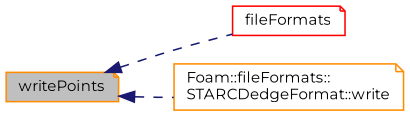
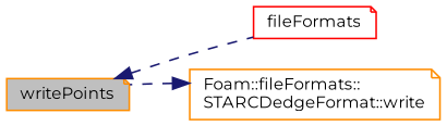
  digraph {
    fontname=Montserrat
    rankdir=LR
    node [color=darkorange fontname=Montserrat fontsize=10 shape=note]
    edge [color=midnightblue dir=back fontname=Montserrat fontsize=10 labelfontname=Helvetica labelfontsize=10 style=dashed]
    n1 [fillcolor=grey75 fontcolor=black height=0.2 label=writePoints style=filled width=0.4]
    n2 [color=red height=0.2 label=fileFormats width=0.4]
    n3 [height=0.2 label="Foam::fileFormats::\lSTARCDedgeFormat::write" width=0.4]
    n1 -> n2
-   n1 -> n3
+   n3 -> n1
  }
